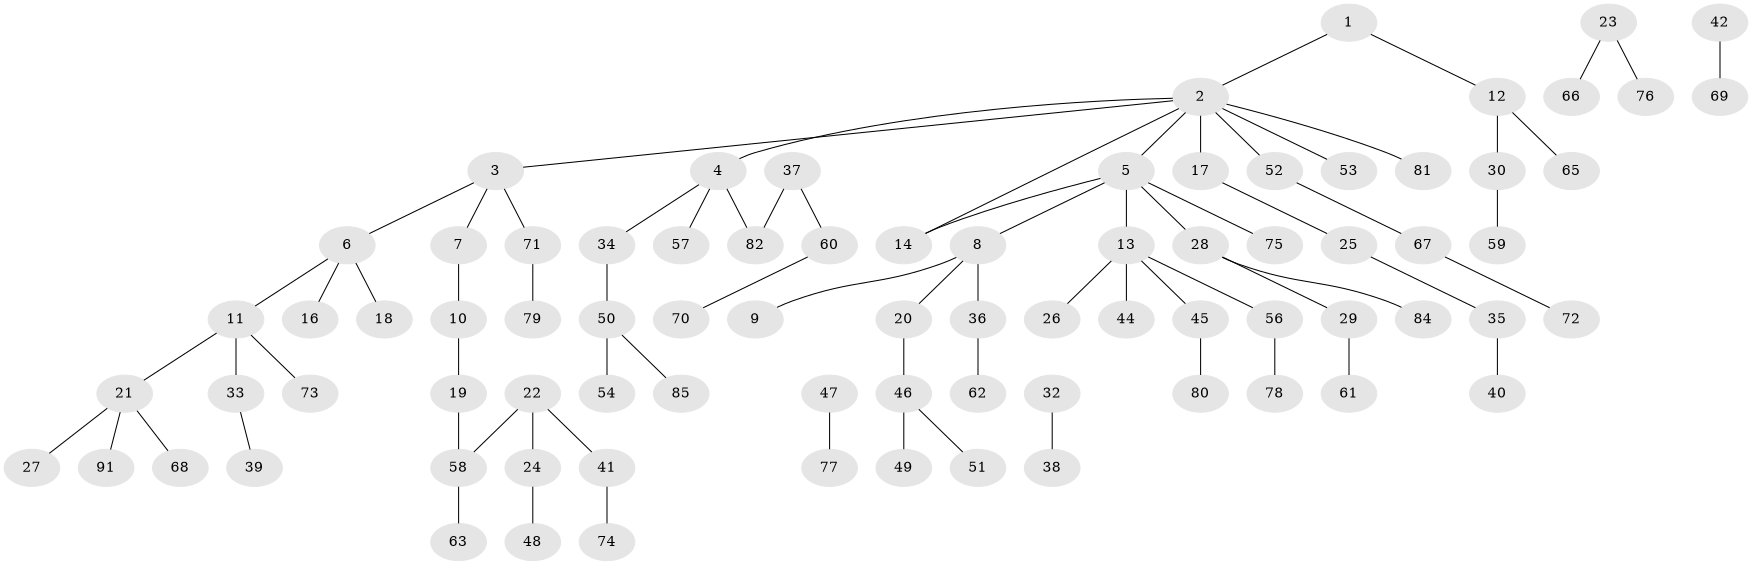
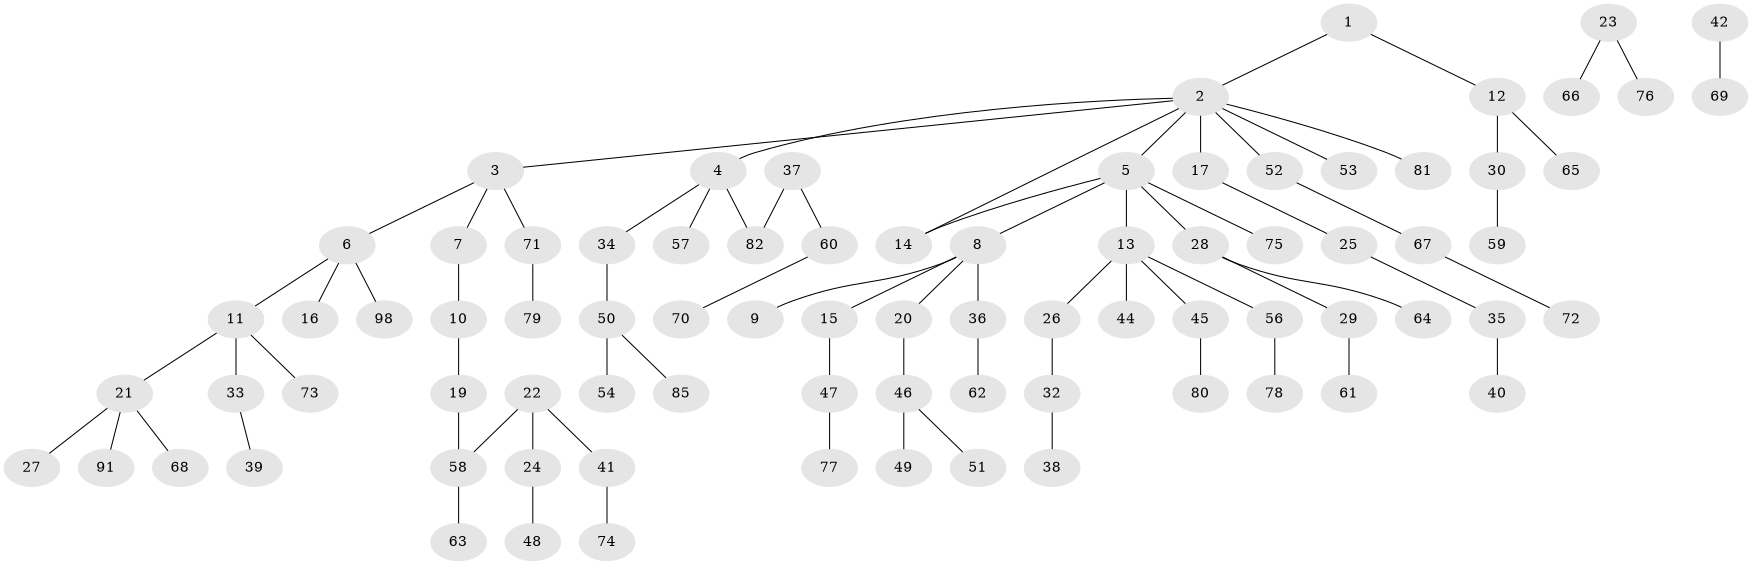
  graph {
    node [color=gray90 style=filled]
    1
    2
    12
    3
    4
    5
    14
    17
    52
    53
    81
    30
    65
    6
    7
    71
    34
    57
    82
    8
    13
    28
    75
    25
    67
    11
    16
-   18
+   18 [label=98]
    10
    79
    50
    37
    60
    9
+   15
    20
    36
    26
    44
    45
    56
    23
    66
    76
    29
-   64 [label=84]
+   64
    21
    33
    73
    19
    47
    46
    62
    58
    27
    n56 [label=91]
    68
    39
    59
    32
    80
    78
    77
    42
    69
    35
    22
    24
    41
    49
    51
    48
    74
    63
    40
    38
    61
    54
    n79 [label=85]
    70
    72
    1 -- 2
    1 -- 12
    2 -- 3
    2 -- 4
    2 -- 5
    2 -- 14
    2 -- 17
    2 -- 52
    2 -- 53
    2 -- 81
    12 -- 30
    12 -- 65
    3 -- 6
    3 -- 7
    3 -- 71
    4 -- 34
    4 -- 57
    4 -- 82
    5 -- 14
    5 -- 8
    5 -- 13
    5 -- 28
    5 -- 75
    17 -- 25
    52 -- 67
    30 -- 59
    6 -- 11
    6 -- 16
    6 -- 18
    7 -- 10
    71 -- 79
    34 -- 50
    8 -- 9
+   8 -- 15
    8 -- 20
    8 -- 36
    13 -- 26
    13 -- 44
    13 -- 45
    13 -- 56
    28 -- 29
    28 -- 64
    25 -- 35
    67 -- 72
    11 -- 21
    11 -- 33
    11 -- 73
    10 -- 19
    50 -- 54
    50 -- n79
    37 -- 82
    37 -- 60
    60 -- 70
+   15 -- 47
    20 -- 46
    36 -- 62
+   26 -- 32
    45 -- 80
    56 -- 78
    23 -- 66
    23 -- 76
    29 -- 61
    21 -- 27
    21 -- n56
    21 -- 68
    33 -- 39
    19 -- 58
    47 -- 77
    46 -- 49
    46 -- 51
    58 -- 63
    32 -- 38
    42 -- 69
    35 -- 40
    22 -- 58
    22 -- 24
    22 -- 41
    24 -- 48
    41 -- 74
  }
